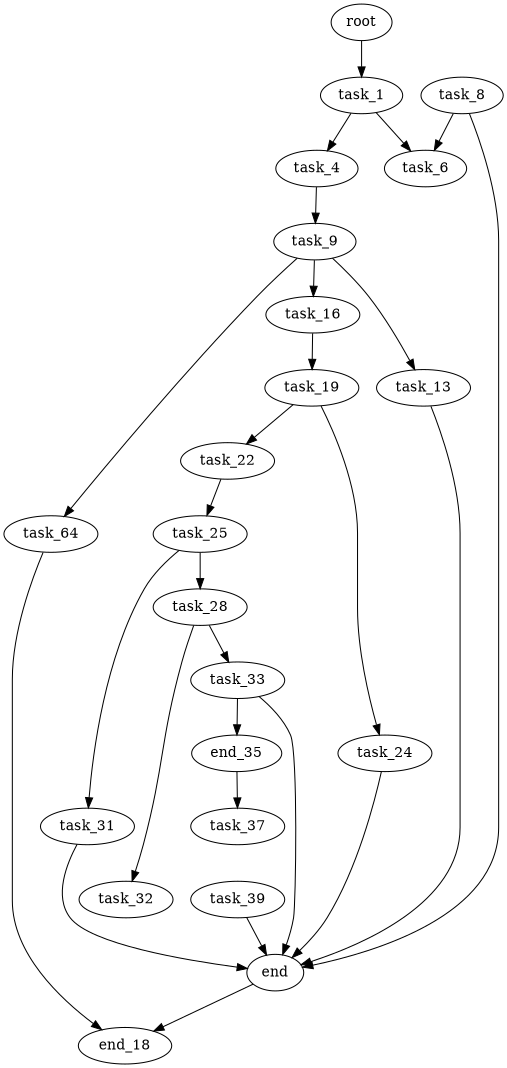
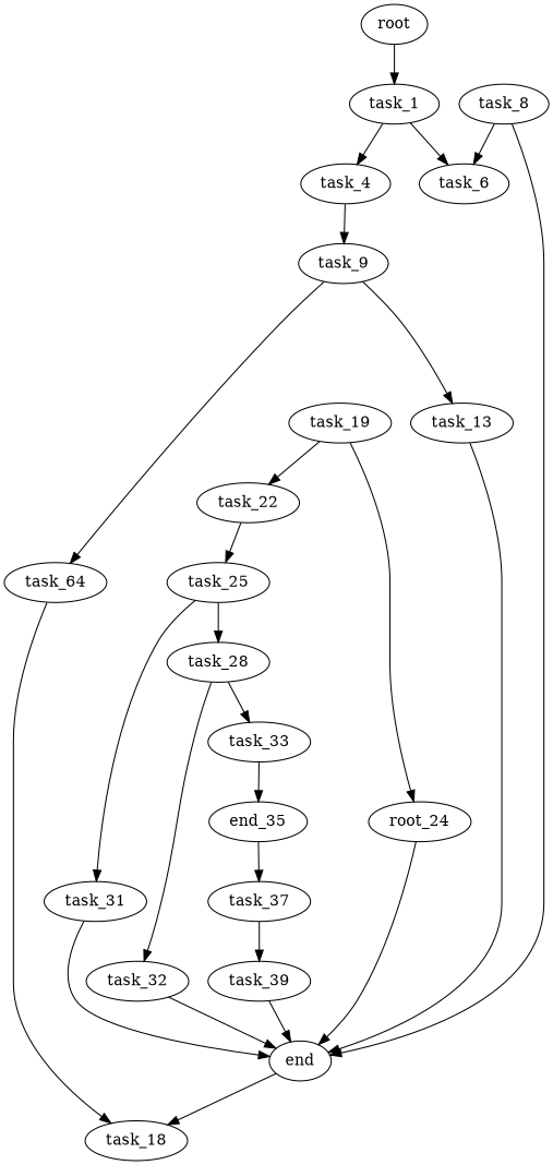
  digraph {
    fontname="DejaVu Serif"
    node [fontname="DejaVu Serif"]
    edge [fontname="DejaVu Serif"]
    root
    task_1
    task_4
    task_6
    task_9
    task_13
    n7 [label=task_64]
-   task_16
    task_8
    end
-   task_18 [label=end_18]
+   task_18
    task_19
    task_22
-   task_24
+   task_24 [label=root_24]
    task_25
    task_28
    task_31
    task_32
    task_33
    n20 [label=end_35]
    task_37
    task_39
    root -> task_1
    task_1 -> task_4
    task_1 -> task_6
    task_4 -> task_9
    task_9 -> task_13
    task_9 -> n7
-   task_9 -> task_16
    task_13 -> end
    n7 -> task_18
-   task_16 -> task_19
    task_8 -> task_6
    task_8 -> end
    end -> task_18
    task_19 -> task_22
    task_19 -> task_24
    task_22 -> task_25
    task_24 -> end
    task_25 -> task_28
    task_25 -> task_31
    task_28 -> task_32
    task_28 -> task_33
    task_31 -> end
-   task_33 -> end
+   task_32 -> end
    task_33 -> n20
    n20 -> task_37
+   task_37 -> task_39
    task_39 -> end
  }
